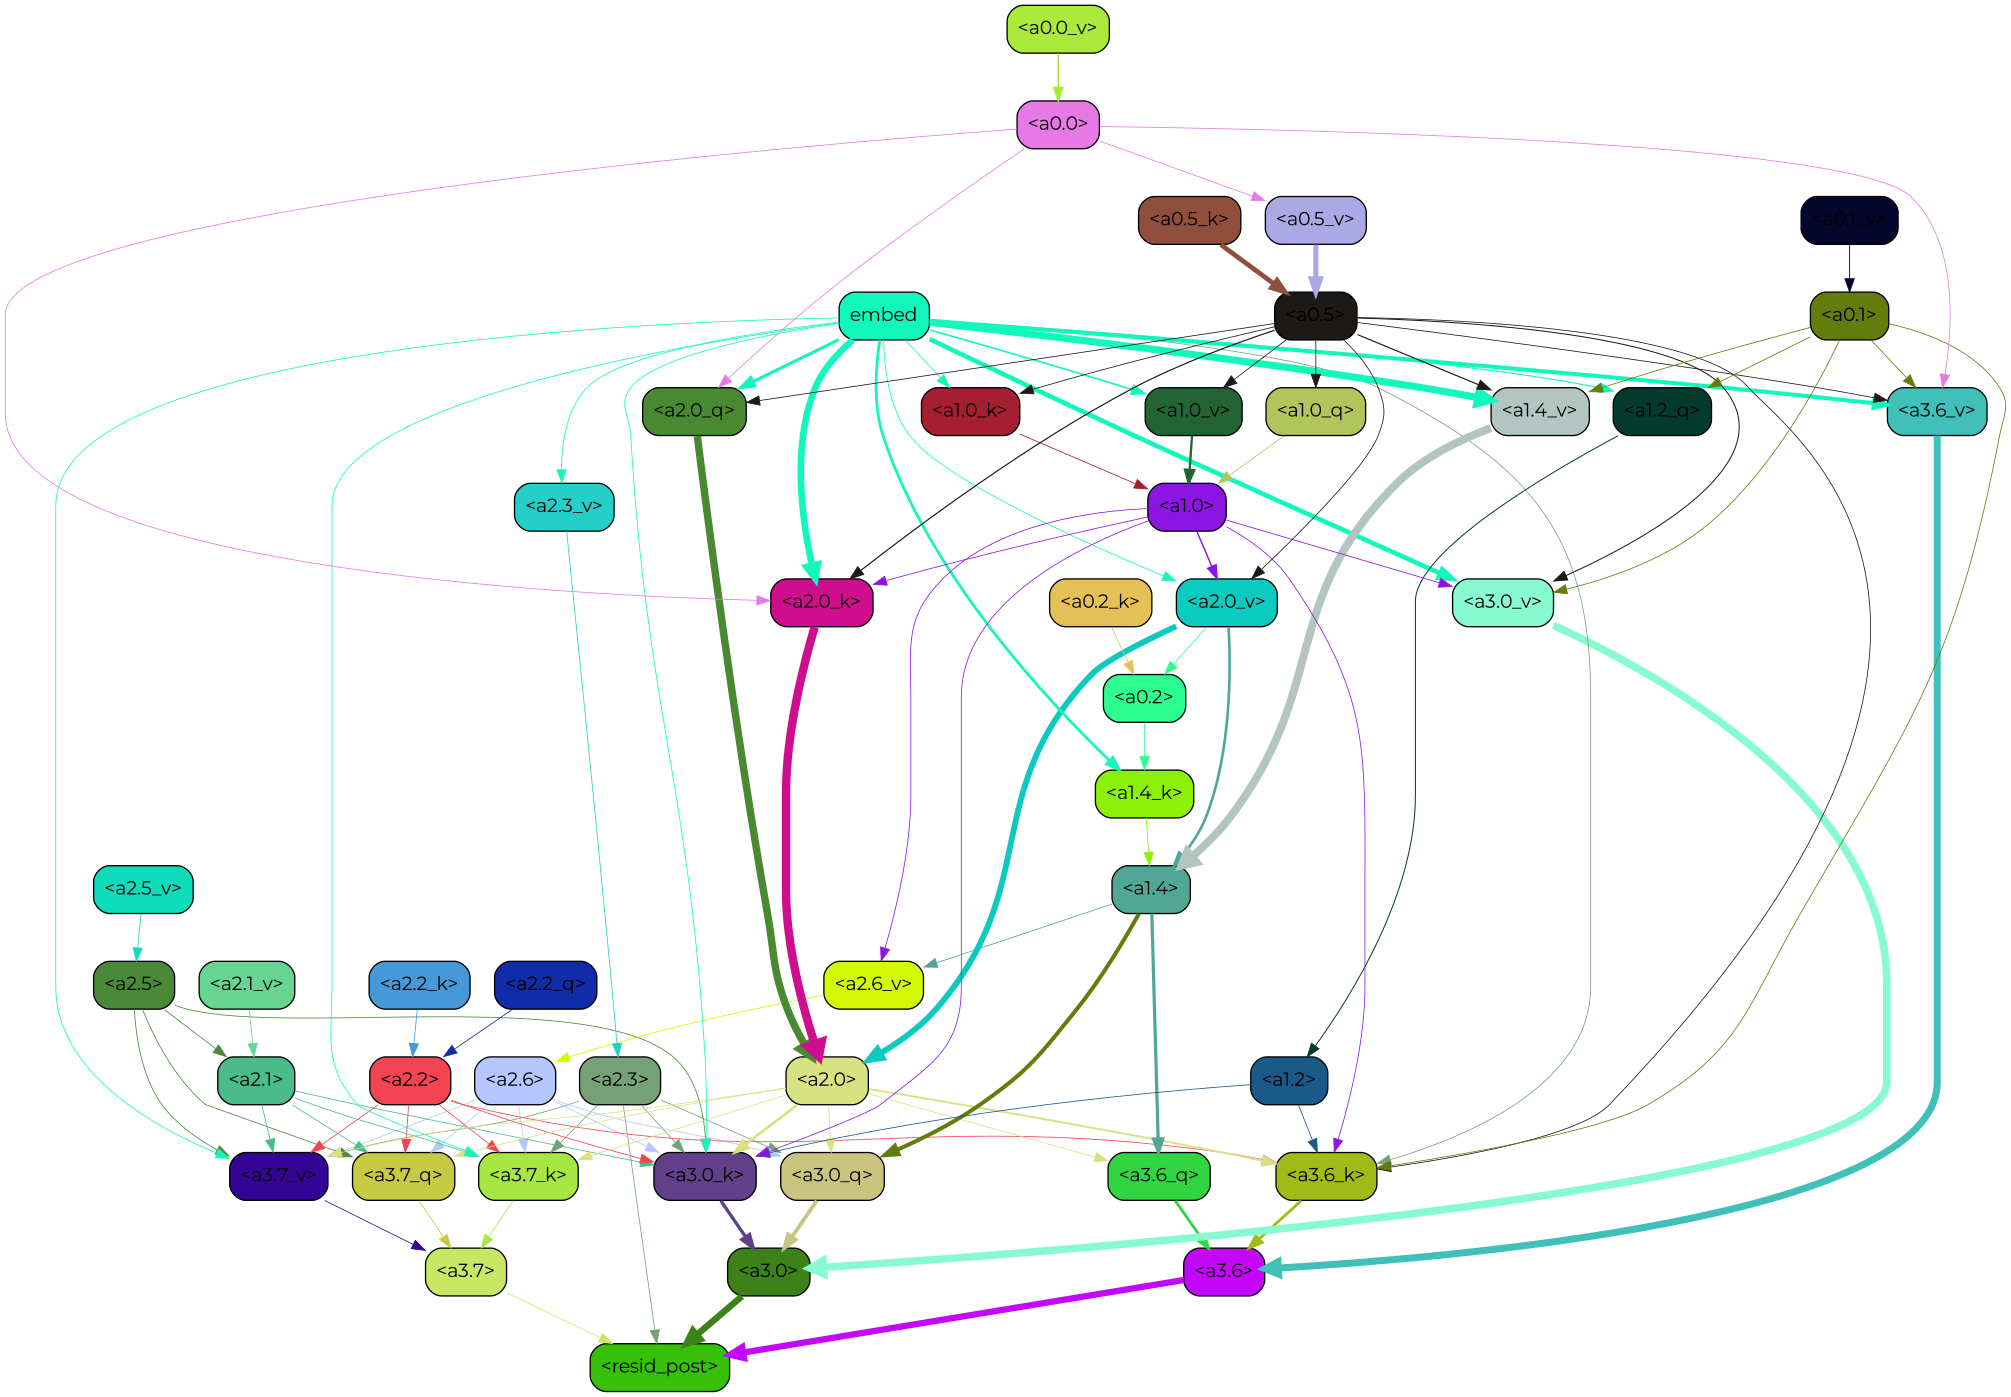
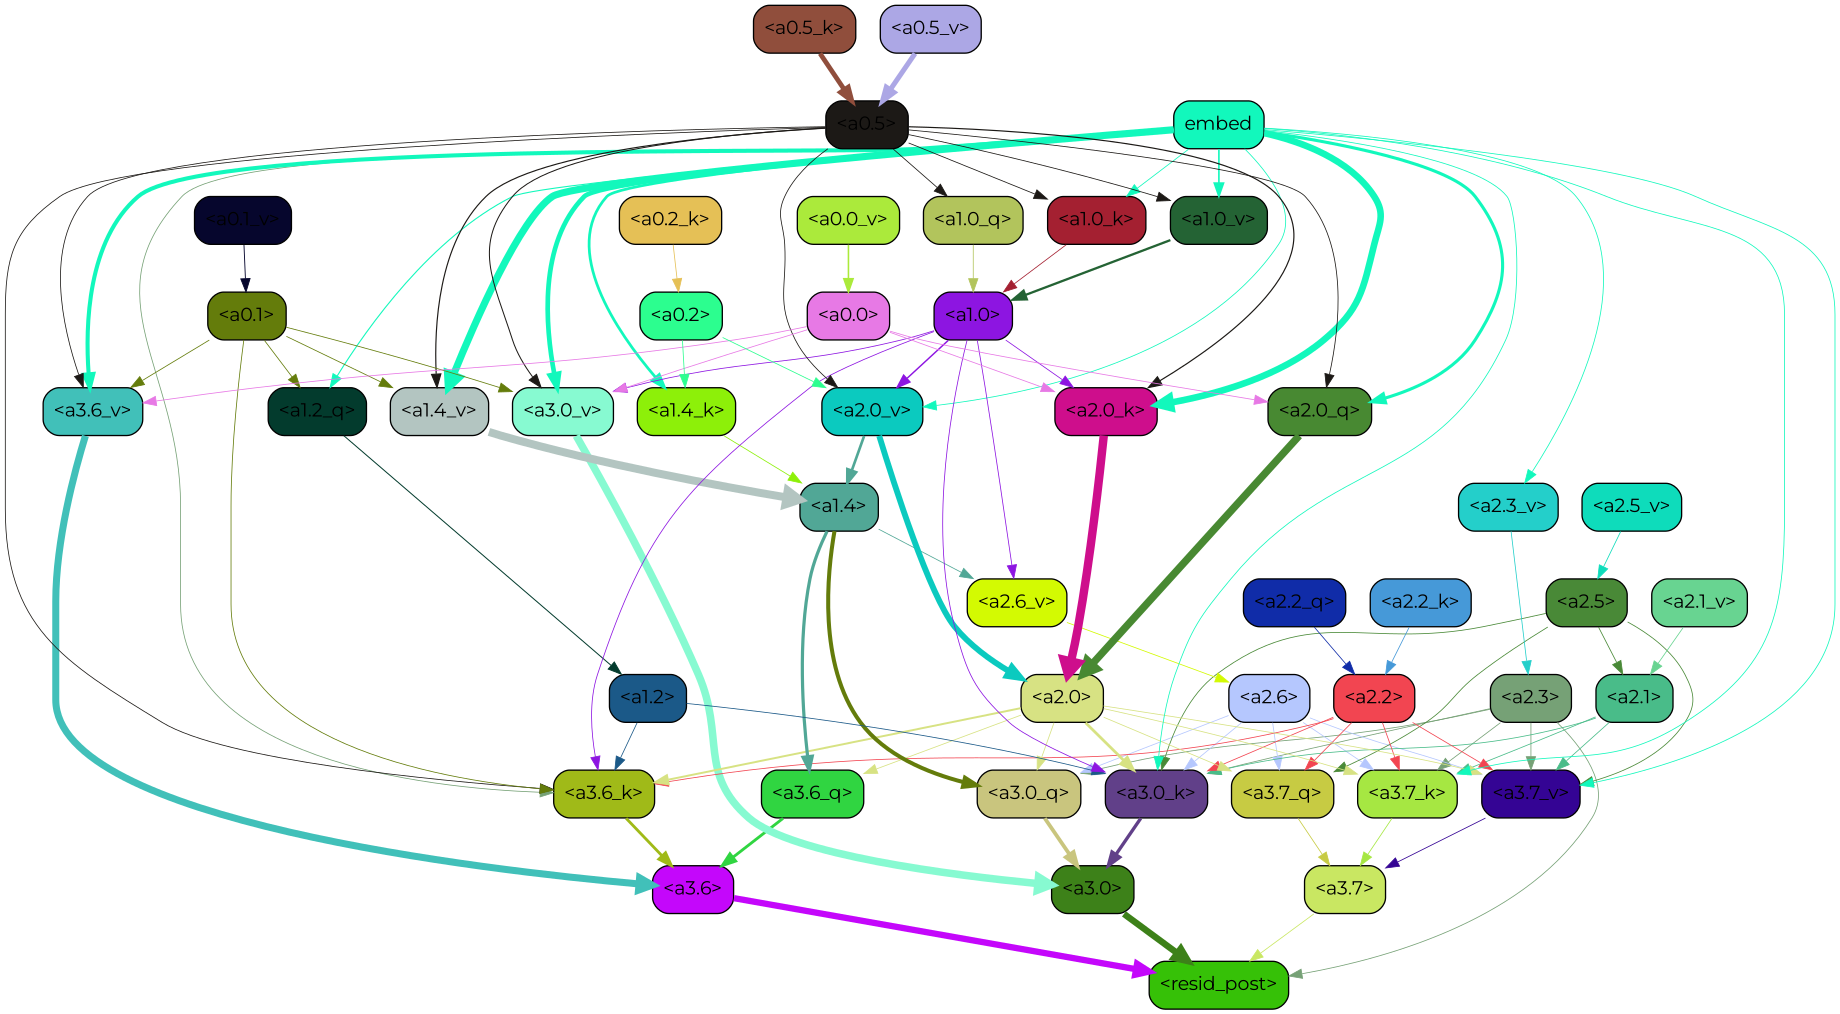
  strict digraph {
    fontname=Montserrat
    splines=true
    node [color=black fontname=Montserrat shape=box style="filled, rounded"]
    edge [color="#12f8bc" fontname=Montserrat penwidth=0.6]
    "<a3.7>" [fillcolor="#c9e762"]
    "<resid_post>" [fillcolor="#36c107"]
    "<a3.6>" [fillcolor="#c407fb"]
    "<a3.0>" [fillcolor="#3d8119"]
    "<a2.3>" [fillcolor="#76a176"]
    "<a3.0_q>" [fillcolor="#c9c57e"]
    "<a3.7_k>" [fillcolor="#a6e742"]
    "<a3.0_k>" [fillcolor="#614089"]
    "<a3.7_v>" [fillcolor="#340494"]
    "<a3.7_q>" [fillcolor="#c7cb43"]
    "<a3.6_q>" [fillcolor="#30d541"]
    "<a3.6_k>" [fillcolor="#a0ba18"]
    "<a3.6_v>" [fillcolor="#41c0b9"]
    "<a3.0_v>" [fillcolor="#87fad1"]
    "<a2.6>" [fillcolor="#b5c7fe"]
    "<a2.5>" [fillcolor="#498937"]
    "<a2.1>" [fillcolor="#49bc89"]
    "<a2.2>" [fillcolor="#f24551"]
    "<a2.0>" [fillcolor="#d7e283"]
    "<a1.4>" [fillcolor="#51a796"]
    "<a2.6_v>" [fillcolor="#d3fa02"]
    "<a2.0_v>" [fillcolor="#0bcabf"]
    embed [fillcolor="#12f8bc"]
    "<a2.0_q>" [fillcolor="#488932"]
    "<a2.0_k>" [fillcolor="#ce0e8c"]
    "<a2.3_v>" [fillcolor="#24cfca"]
    "<a1.2_q>" [fillcolor="#033b2d"]
    "<a1.4_k>" [fillcolor="#8df009"]
    "<a1.0_k>" [fillcolor="#a42031"]
    "<a1.4_v>" [fillcolor="#b3c5c1"]
    "<a1.0_v>" [fillcolor="#246334"]
    "<a2.2_k>" [fillcolor="#4699d8"]
    "<a1.2>" [fillcolor="#1b5988"]
    "<a1.0>" [fillcolor="#8d15e1"]
    "<a0.5>" [fillcolor="#1c1916"]
    "<a1.0_q>" [fillcolor="#b2c45c"]
    "<a0.1>" [fillcolor="#647c0b"]
    "<a0.0>" [fillcolor="#e779e5"]
    "<a2.2_q>" [fillcolor="#102ca8"]
    "<a2.5_v>" [fillcolor="#0edcbb"]
    "<a2.1_v>" [fillcolor="#68d491"]
    "<a0.2>" [fillcolor="#2cfe8f"]
    "<a0.5_k>" [fillcolor="#904e3c"]
    "<a0.2_k>" [fillcolor="#e5c056"]
    "<a0.5_v>" [fillcolor="#aca7e5"]
    "<a0.1_v>" [fillcolor="#06062d"]
    "<a0.0_v>" [fillcolor="#abea3b"]
    "<a3.7>" -> "<resid_post>" [color="#c9e762"]
    "<a3.6>" -> "<resid_post>" [color="#c407fb" penwidth=4.7534414529800415]
    "<a3.0>" -> "<resid_post>" [color="#3d8119" penwidth=4.898576855659485]
    "<a2.3>" -> "<resid_post>" [color="#76a176"]
    "<a2.3>" -> "<a3.0_q>" [color="#76a176"]
    "<a2.3>" -> "<a3.7_k>" [color="#76a176"]
    "<a2.3>" -> "<a3.0_k>" [color="#76a176"]
    "<a2.3>" -> "<a3.7_v>" [color="#76a176"]
    "<a3.0_q>" -> "<a3.0>" [color="#c9c57e" penwidth=2.870753765106201]
    "<a3.7_k>" -> "<a3.7>" [color="#a6e742"]
    "<a3.0_k>" -> "<a3.0>" [color="#614089" penwidth=2.520303964614868]
    "<a3.7_v>" -> "<a3.7>" [color="#340494"]
    "<a3.7_q>" -> "<a3.7>" [color="#c7cb43"]
    "<a3.6_q>" -> "<a3.6>" [color="#30d541" penwidth=2.160832464694977]
    "<a3.6_k>" -> "<a3.6>" [color="#a0ba18" penwidth=2.13908451795578]
    "<a3.6_v>" -> "<a3.6>" [color="#41c0b9" penwidth=5.297133803367615]
    "<a3.0_v>" -> "<a3.0>" [color="#87fad1" penwidth=5.680712580680847]
    "<a2.6>" -> "<a3.0_q>" [color="#b5c7fe"]
    "<a2.6>" -> "<a3.7_k>" [color="#b5c7fe"]
    "<a2.6>" -> "<a3.0_k>" [color="#b5c7fe"]
    "<a2.6>" -> "<a3.7_v>" [color="#b5c7fe"]
    "<a2.6>" -> "<a3.7_q>" [color="#b5c7fe"]
    "<a2.5>" -> "<a3.0_k>" [color="#498937"]
    "<a2.5>" -> "<a3.7_v>" [color="#498937"]
    "<a2.5>" -> "<a3.7_q>" [color="#498937"]
    "<a2.5>" -> "<a2.1>" [color="#498937"]
    "<a2.1>" -> "<a3.7_k>" [color="#49bc89"]
    "<a2.1>" -> "<a3.0_k>" [color="#49bc89"]
    "<a2.1>" -> "<a3.7_v>" [color="#49bc89"]
-   "<a2.1>" -> "<a3.7_q>" [color="#49bc89"]
    "<a2.2>" -> "<a3.7_k>" [color="#f24551"]
    "<a2.2>" -> "<a3.0_k>" [color="#f24551"]
    "<a2.2>" -> "<a3.7_v>" [color="#f24551"]
    "<a2.2>" -> "<a3.7_q>" [color="#f24551"]
    "<a2.2>" -> "<a3.6_k>" [color="#f24551"]
    "<a2.0>" -> "<a3.0_q>" [color="#d7e283"]
    "<a2.0>" -> "<a3.7_k>" [color="#d7e283"]
    "<a2.0>" -> "<a3.0_k>" [color="#d7e283" penwidth=2.095262974500656]
    "<a2.0>" -> "<a3.7_v>" [color="#d7e283"]
    "<a2.0>" -> "<a3.7_q>" [color="#d7e283"]
    "<a2.0>" -> "<a3.6_q>" [color="#d7e283"]
    "<a2.0>" -> "<a3.6_k>" [color="#d7e283" penwidth=1.4807794839143753]
    "<a1.4>" -> "<a3.0_q>" [color="#647c0b" penwidth=3.0341034531593323]
    "<a1.4>" -> "<a3.6_q>" [color="#51a796" penwidth=2.425799250602722]
    "<a1.4>" -> "<a2.6_v>" [color="#51a796"]
    "<a2.6_v>" -> "<a2.6>" [color="#d3fa02"]
    "<a2.0_v>" -> "<a2.0>" [color="#0bcabf" penwidth=4.422677040100098]
    "<a2.0_v>" -> "<a1.4>" [color="#51a796" penwidth=2.007302835583687]
    embed -> "<a3.7_k>"
    embed -> "<a3.0_k>"
    embed -> "<a3.7_v>"
    embed -> "<a3.6_k>" [color="#76a176"]
    embed -> "<a3.6_v>" [penwidth=3.067279100418091]
    embed -> "<a3.0_v>" [penwidth=3.5202720761299133]
    embed -> "<a2.0_v>"
    embed -> "<a2.0_q>" [penwidth=2.339468687772751]
    embed -> "<a2.0_k>" [penwidth=4.9759310483932495]
    embed -> "<a2.3_v>"
    embed -> "<a1.2_q>" [penwidth=0.8262195587158203]
    embed -> "<a1.4_k>" [penwidth=2.0715588331222534]
    embed -> "<a1.0_k>"
    embed -> "<a1.4_v>" [penwidth=5.3763720989227295]
    embed -> "<a1.0_v>" [penwidth=1.232791244983673]
    "<a2.0_q>" -> "<a2.0>" [color="#488932" penwidth=5.606565475463867]
    "<a2.0_k>" -> "<a2.0>" [color="#ce0e8c" penwidth=6.344284534454346]
    "<a2.3_v>" -> "<a2.3>" [color="#24cfca"]
    "<a1.2_q>" -> "<a1.2>" [color="#033b2d" penwidth=0.7570515871047974]
    "<a1.4_k>" -> "<a1.4>" [color="#8df009"]
    "<a1.0_k>" -> "<a1.0>" [color="#a42031"]
    "<a1.4_v>" -> "<a1.4>" [color="#b3c5c1" penwidth=6.0194467306137085]
    "<a1.0_v>" -> "<a1.0>" [color="#246334" penwidth=1.738280937075615]
    "<a2.2_k>" -> "<a2.2>" [color="#4699d8"]
    "<a1.2>" -> "<a3.0_k>" [color="#1b5988"]
    "<a1.2>" -> "<a3.6_k>" [color="#1b5988"]
    "<a1.0>" -> "<a3.0_k>" [color="#8d15e1"]
    "<a1.0>" -> "<a3.6_k>" [color="#8d15e1"]
    "<a1.0>" -> "<a3.0_v>" [color="#8d15e1"]
    "<a1.0>" -> "<a2.6_v>" [color="#8d15e1"]
    "<a1.0>" -> "<a2.0_v>" [color="#8d15e1" penwidth=1.0943371653556824]
    "<a1.0>" -> "<a2.0_k>" [color="#8d15e1"]
    "<a0.5>" -> "<a3.6_k>" [color="#1c1916"]
    "<a0.5>" -> "<a3.6_v>" [color="#1c1916"]
    "<a0.5>" -> "<a3.0_v>" [color="#1c1916" penwidth=0.764040544629097]
    "<a0.5>" -> "<a2.0_v>" [color="#1c1916"]
    "<a0.5>" -> "<a2.0_q>" [color="#1c1916"]
    "<a0.5>" -> "<a2.0_k>" [color="#1c1916" penwidth=0.8956001400947571]
    "<a0.5>" -> "<a1.0_k>" [color="#1c1916"]
    "<a0.5>" -> "<a1.4_v>" [color="#1c1916" penwidth=0.8774083852767944]
    "<a0.5>" -> "<a1.0_v>" [color="#1c1916"]
    "<a0.5>" -> "<a1.0_q>" [color="#1c1916"]
    "<a1.0_q>" -> "<a1.0>" [color="#b2c45c"]
    "<a0.1>" -> "<a3.6_k>" [color="#647c0b"]
    "<a0.1>" -> "<a3.6_v>" [color="#647c0b"]
    "<a0.1>" -> "<a3.0_v>" [color="#647c0b"]
    "<a0.1>" -> "<a1.2_q>" [color="#647c0b"]
    "<a0.1>" -> "<a1.4_v>" [color="#647c0b"]
    "<a0.0>" -> "<a3.6_v>" [color="#e779e5"]
-   "<a0.0>" -> "<a0.5_v>" [color="#e779e5"]
+   "<a0.0>" -> "<a3.0_v>" [color="#e779e5"]
    "<a0.0>" -> "<a2.0_q>" [color="#e779e5"]
    "<a0.0>" -> "<a2.0_k>" [color="#e779e5"]
    "<a2.2_q>" -> "<a2.2>" [color="#102ca8"]
    "<a2.5_v>" -> "<a2.5>" [color="#0edcbb"]
    "<a2.1_v>" -> "<a2.1>" [color="#68d491"]
-   "<a2.0_v>" -> "<a0.2>" [color="#2cfe8f"]
+   "<a0.2>" -> "<a2.0_v>" [color="#2cfe8f"]
    "<a0.2>" -> "<a1.4_k>" [color="#2cfe8f"]
    "<a0.5_k>" -> "<a0.5>" [color="#904e3c" penwidth=3.607769437134266]
    "<a0.2_k>" -> "<a0.2>" [color="#e5c056"]
    "<a0.5_v>" -> "<a0.5>" [color="#aca7e5" penwidth=3.7962711341679096]
    "<a0.1_v>" -> "<a0.1>" [color="#06062d" penwidth=0.6802752017974854]
    "<a0.0_v>" -> "<a0.0>" [color="#abea3b" penwidth=1.1918113231658936]
  }
